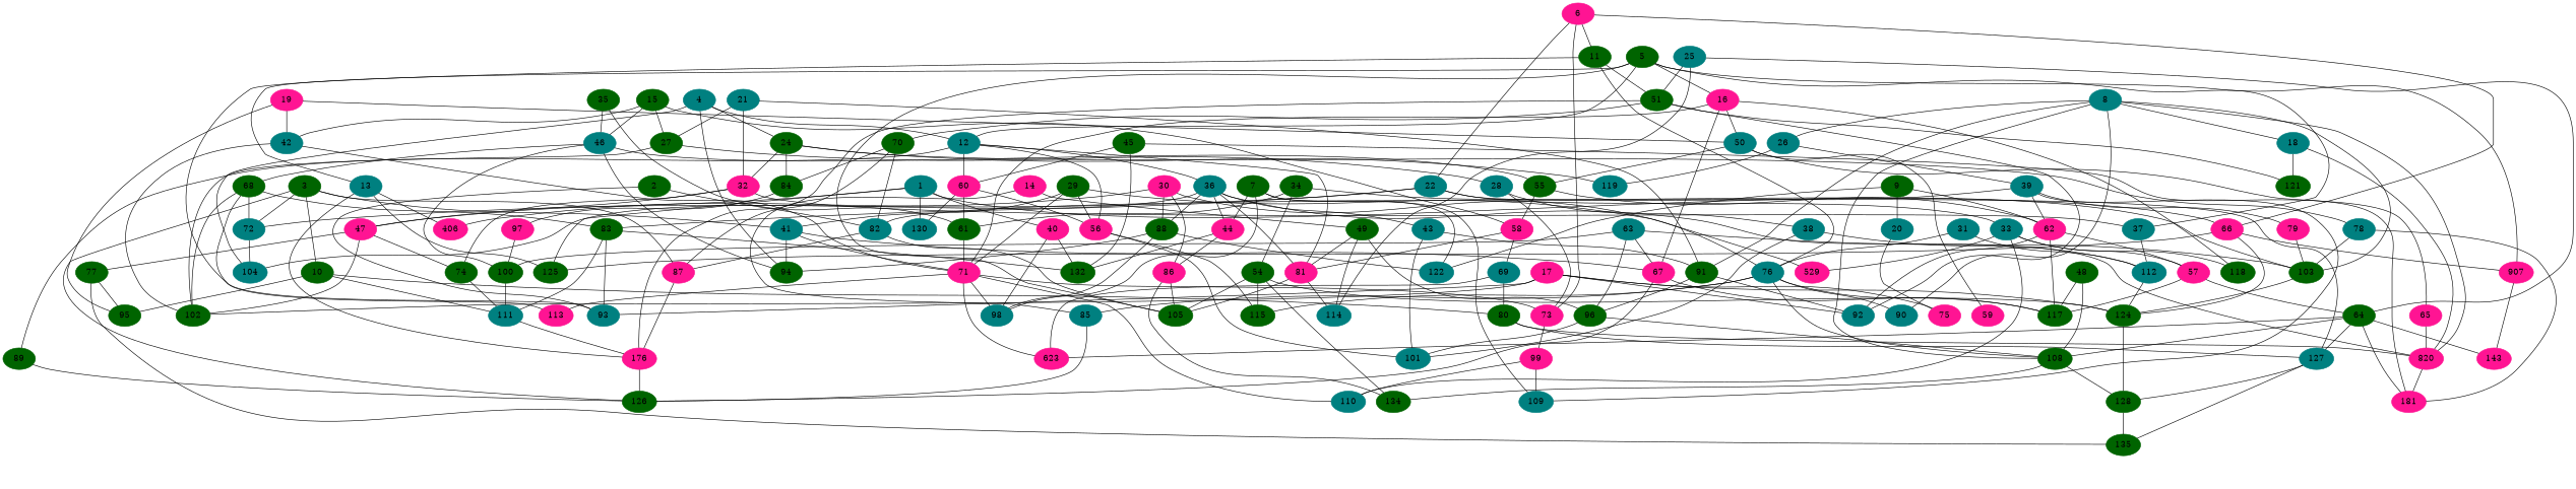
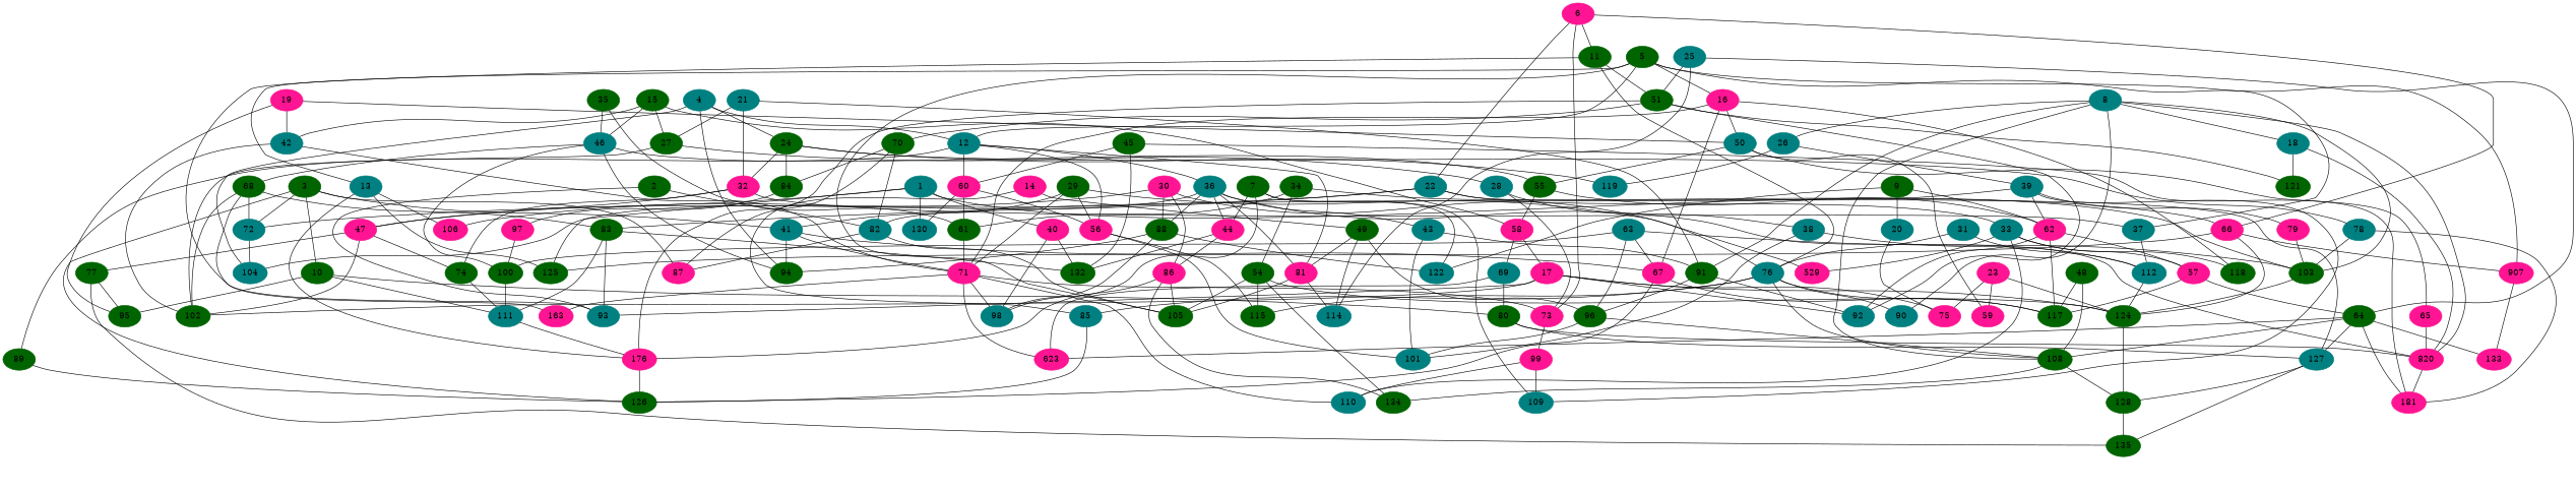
  graph {
    node [color=darkgreen style=filled]
    1 [color=teal]
    40 [color=deeppink]
    47 [color=deeppink]
    103
    125
    130 [color=teal]
    98 [color=teal]
    132
    102
    74
    77
    124
    82 [color=teal]
    2
    93 [color=teal]
    87 [color=deeppink]
    105
    3
    10
    41 [color=teal]
    72 [color=teal]
    126
    80
    95
    111 [color=teal]
    94
    67 [color=deeppink]
    71 [color=deeppink]
    104 [color=teal]
    4 [color=teal]
    12 [color=teal]
    24
    36 [color=teal]
    56 [color=deeppink]
    60 [color=deeppink]
    81 [color=deeppink]
    89
    32 [color=deeppink]
    78 [color=teal]
    84
    119 [color=teal]
    5
    13 [color=teal]
    16 [color=deeppink]
    37 [color=teal]
    n46 [color=deeppink label=907]
-   106 [color=deeppink label=406]
+   106 [color=deeppink]
    n48 [color=deeppink label=176]
    50 [color=teal]
    118
    112 [color=teal]
-   133 [color=deeppink label=143]
+   133 [color=deeppink]
    6 [color=deeppink]
    11
    22 [color=teal]
    66 [color=deeppink]
    73 [color=deeppink]
    51
    76 [color=teal]
    33 [color=teal]
    83
    127 [color=teal]
    99 [color=deeppink]
    44 [color=deeppink]
    7
    109 [color=teal]
    122 [color=teal]
    86 [color=deeppink]
    8 [color=teal]
    18 [color=teal]
    26 [color=teal]
    90 [color=teal]
    91
    108
    n75 [color=deeppink label=820]
    121
    39 [color=teal]
    92 [color=teal]
    96
    134
    128
    n82 [color=deeppink label=181]
    9
    20 [color=teal]
    62 [color=deeppink]
    75 [color=deeppink]
    57 [color=deeppink]
    117
    70
    85 [color=teal]
    115
    88
    43 [color=teal]
    101 [color=teal]
    61
    114 [color=teal]
    14 [color=deeppink]
    49
    15
    27
    42 [color=teal]
    46 [color=teal]
    58 [color=deeppink]
    28 [color=teal]
    55
    68
    100
    69 [color=teal]
    59 [color=deeppink]
    65 [color=deeppink]
    110 [color=teal]
    n112 [color=deeppink label=623]
-   113 [color=deeppink]
+   113 [color=deeppink label=163]
    17 [color=deeppink]
    19 [color=deeppink]
    21 [color=teal]
    n117 [color=deeppink label=529]
    135
+   23 [color=deeppink]
    97 [color=deeppink]
    25 [color=teal]
    64
    79 [color=deeppink]
    38 [color=teal]
    29
    30 [color=deeppink]
    31 [color=teal]
    34
    54
    35
    45
    48
    63 [color=teal]
    1 -- 40
    1 -- 47
    1 -- 103
    1 -- 125
    1 -- 130
    40 -- 98
    40 -- 132
    47 -- 102
    47 -- 74
    47 -- 77
    103 -- 124
    74 -- 111
    77 -- 95
    77 -- 135
    124 -- 128
    82 -- 87
    82 -- 105
    2 -- 82
    2 -- 93
    3 -- 87
    3 -- 10
    3 -- 41
    3 -- 72
    3 -- 126
    10 -- 80
    10 -- 95
    10 -- 111
    41 -- 94
    41 -- 67
    41 -- 71
    72 -- 104
    80 -- 127
    80 -- n75
    111 -- n48
    67 -- 126
    67 -- 117
    71 -- 98
    71 -- 73
    71 -- 110
    71 -- n112
    71 -- 113
    4 -- 94
    4 -- 104
    4 -- 12
    4 -- 24
    12 -- 36
    12 -- 56
    12 -- 60
    12 -- 81
    12 -- 89
    24 -- 32
    24 -- 78
    24 -- 84
    24 -- 119
    36 -- 104
    36 -- 81
    36 -- 44
    36 -- n75
    36 -- 88
    36 -- 43
    56 -- 115
    56 -- 101
    60 -- 130
    60 -- 56
    60 -- 61
    81 -- 105
    81 -- 114
    89 -- 126
    32 -- 47
    32 -- 74
    32 -- 37
    78 -- 103
    78 -- n82
    84 -- 97
    5 -- 105
    5 -- 12
    5 -- 13
    5 -- 16
    5 -- 37
    5 -- n46
    13 -- 125
    13 -- 106
    13 -- n48
    16 -- 67
    16 -- 71
    16 -- 50
    16 -- 118
    37 -- 112
    n46 -- 133
    n48 -- 126
    50 -- 55
    50 -- 59
    50 -- 65
    112 -- 124
    6 -- 11
    6 -- 22
    6 -- 66
    6 -- 73
    11 -- 93
    11 -- 51
    11 -- 76
    22 -- 72
    22 -- 33
    22 -- 83
    22 -- 127
    66 -- 125
    66 -- 124
    66 -- n46
    73 -- 99
    51 -- n48
    51 -- 121
    51 -- 92
    51 -- 70
    76 -- 90
    76 -- 108
    76 -- 117
    76 -- 85
    76 -- 115
    33 -- 118
    33 -- 57
    33 -- 110
    33 -- n117
    83 -- 132
    83 -- 93
    83 -- 111
    127 -- 128
    127 -- 135
    99 -- 109
    99 -- 110
    44 -- 132
    44 -- 86
    7 -- 98
    7 -- 44
    7 -- 109
    7 -- 122
    86 -- 105
-   87 -- n48
+   86 -- n48
    86 -- 134
    8 -- 103
    8 -- 18
    8 -- 26
    8 -- 90
    8 -- 91
    8 -- 108
    8 -- n75
    18 -- n75
    18 -- 121
    26 -- 119
    26 -- 39
    91 -- 92
    91 -- 96
    108 -- 134
    108 -- 128
    n75 -- n82
    39 -- 82
    39 -- 109
    39 -- 62
    39 -- 79
    96 -- 108
    96 -- 101
    128 -- 135
    9 -- 122
    9 -- 20
    9 -- 62
    20 -- 75
    62 -- 92
    62 -- 57
    62 -- 117
    57 -- 117
    57 -- 64
    70 -- 82
    70 -- 87
    70 -- 84
    85 -- 126
    88 -- 98
    88 -- 94
    88 -- 122
    43 -- 91
    43 -- 101
    61 -- 71
    14 -- 85
    14 -- 49
    49 -- 81
    49 -- 96
    49 -- 114
    15 -- 27
    15 -- 42
    15 -- 46
    15 -- 58
    27 -- 102
    27 -- 28
    42 -- 102
    42 -- 71
    46 -- 94
    46 -- 55
    46 -- 68
    46 -- 100
-   58 -- 81
+   58 -- 17
    58 -- 69
    28 -- 73
    28 -- 38
    55 -- 62
    55 -- 58
    68 -- 102
    68 -- 72
    68 -- 83
    68 -- 113
    100 -- 111
    69 -- 80
    69 -- n112
    65 -- n75
    17 -- 102
    17 -- 124
    17 -- 93
    17 -- 92
    17 -- 75
    19 -- 95
    19 -- 50
    19 -- 42
    21 -- 32
    21 -- 91
    21 -- 27
+   23 -- 124
+   23 -- 75
+   23 -- 59
    97 -- 100
    25 -- 51
    25 -- 114
    25 -- 64
    64 -- 133
    64 -- 127
    64 -- 108
    64 -- n82
    64 -- n112
    79 -- 103
    38 -- 112
    38 -- 101
    29 -- 41
    29 -- 71
    29 -- 56
    29 -- n117
    30 -- 106
    30 -- 76
    30 -- 86
    30 -- 88
    31 -- 112
    31 -- 76
    34 -- 66
    34 -- 61
    34 -- 54
    54 -- 124
    54 -- 105
    54 -- 134
    54 -- 115
    35 -- 61
    35 -- 46
    45 -- 132
    45 -- 60
    45 -- n82
    48 -- 108
    48 -- 117
    63 -- 103
    63 -- 67
    63 -- 96
    63 -- 100
  }
